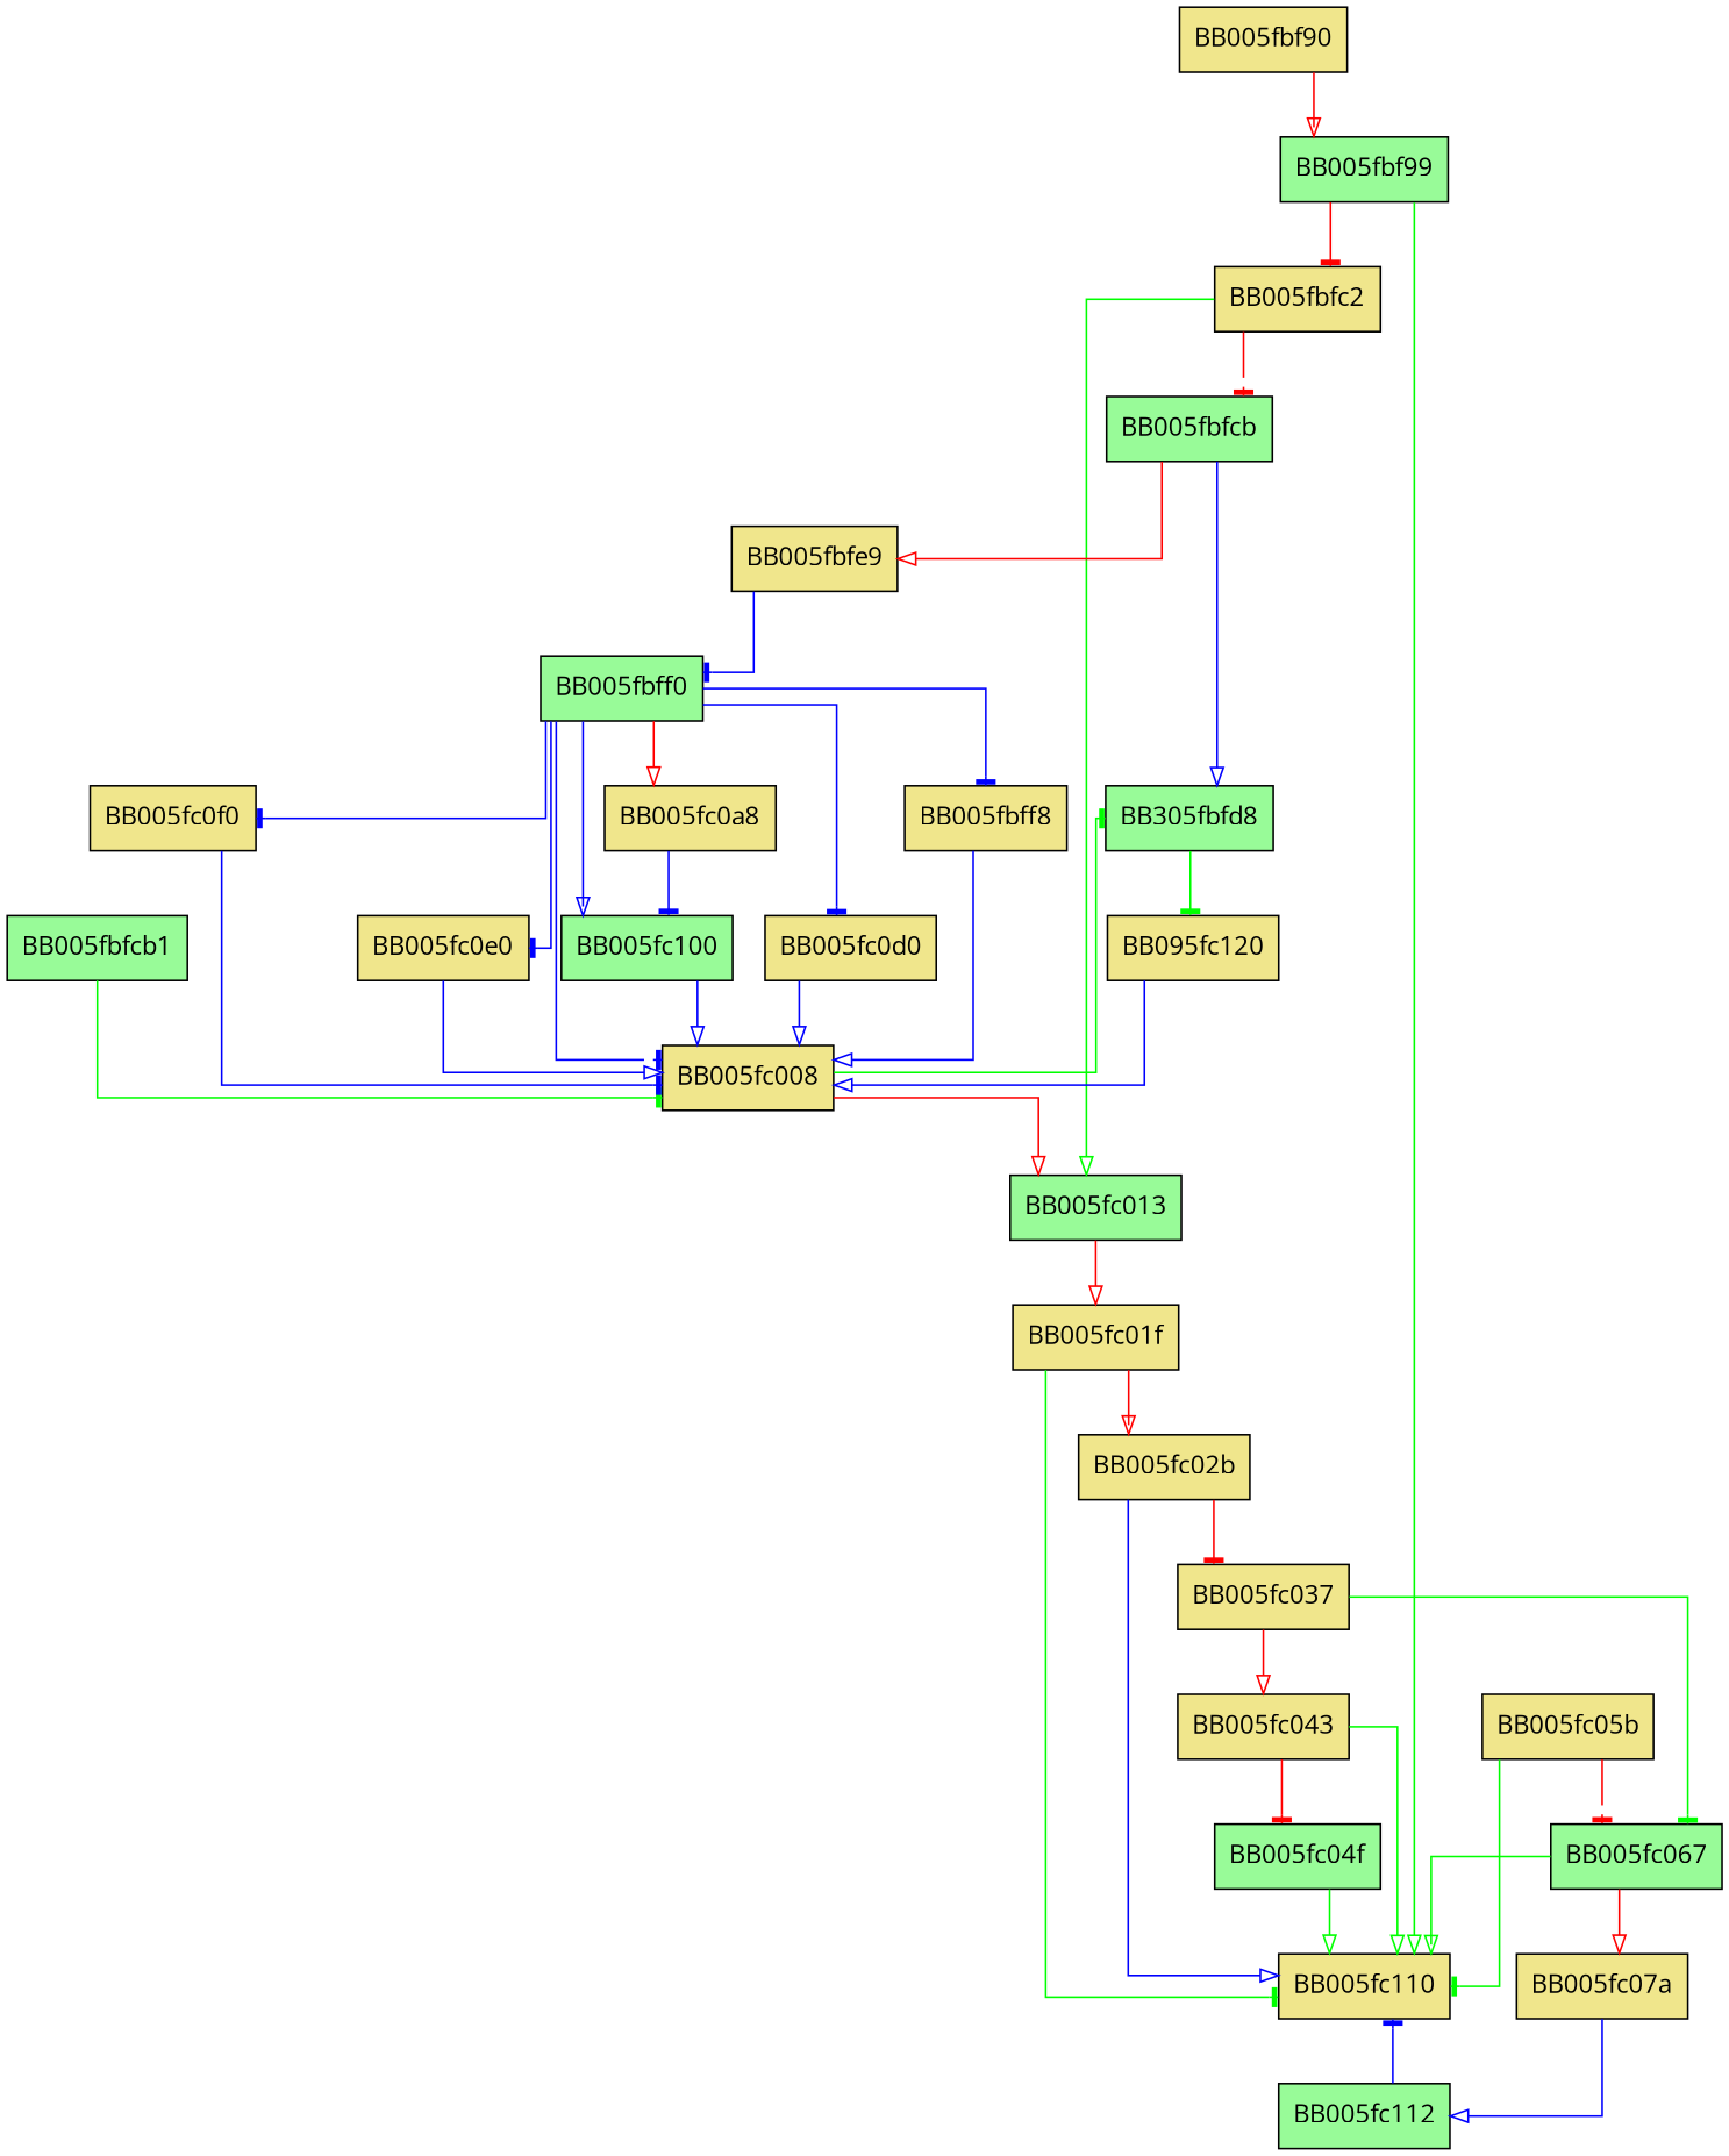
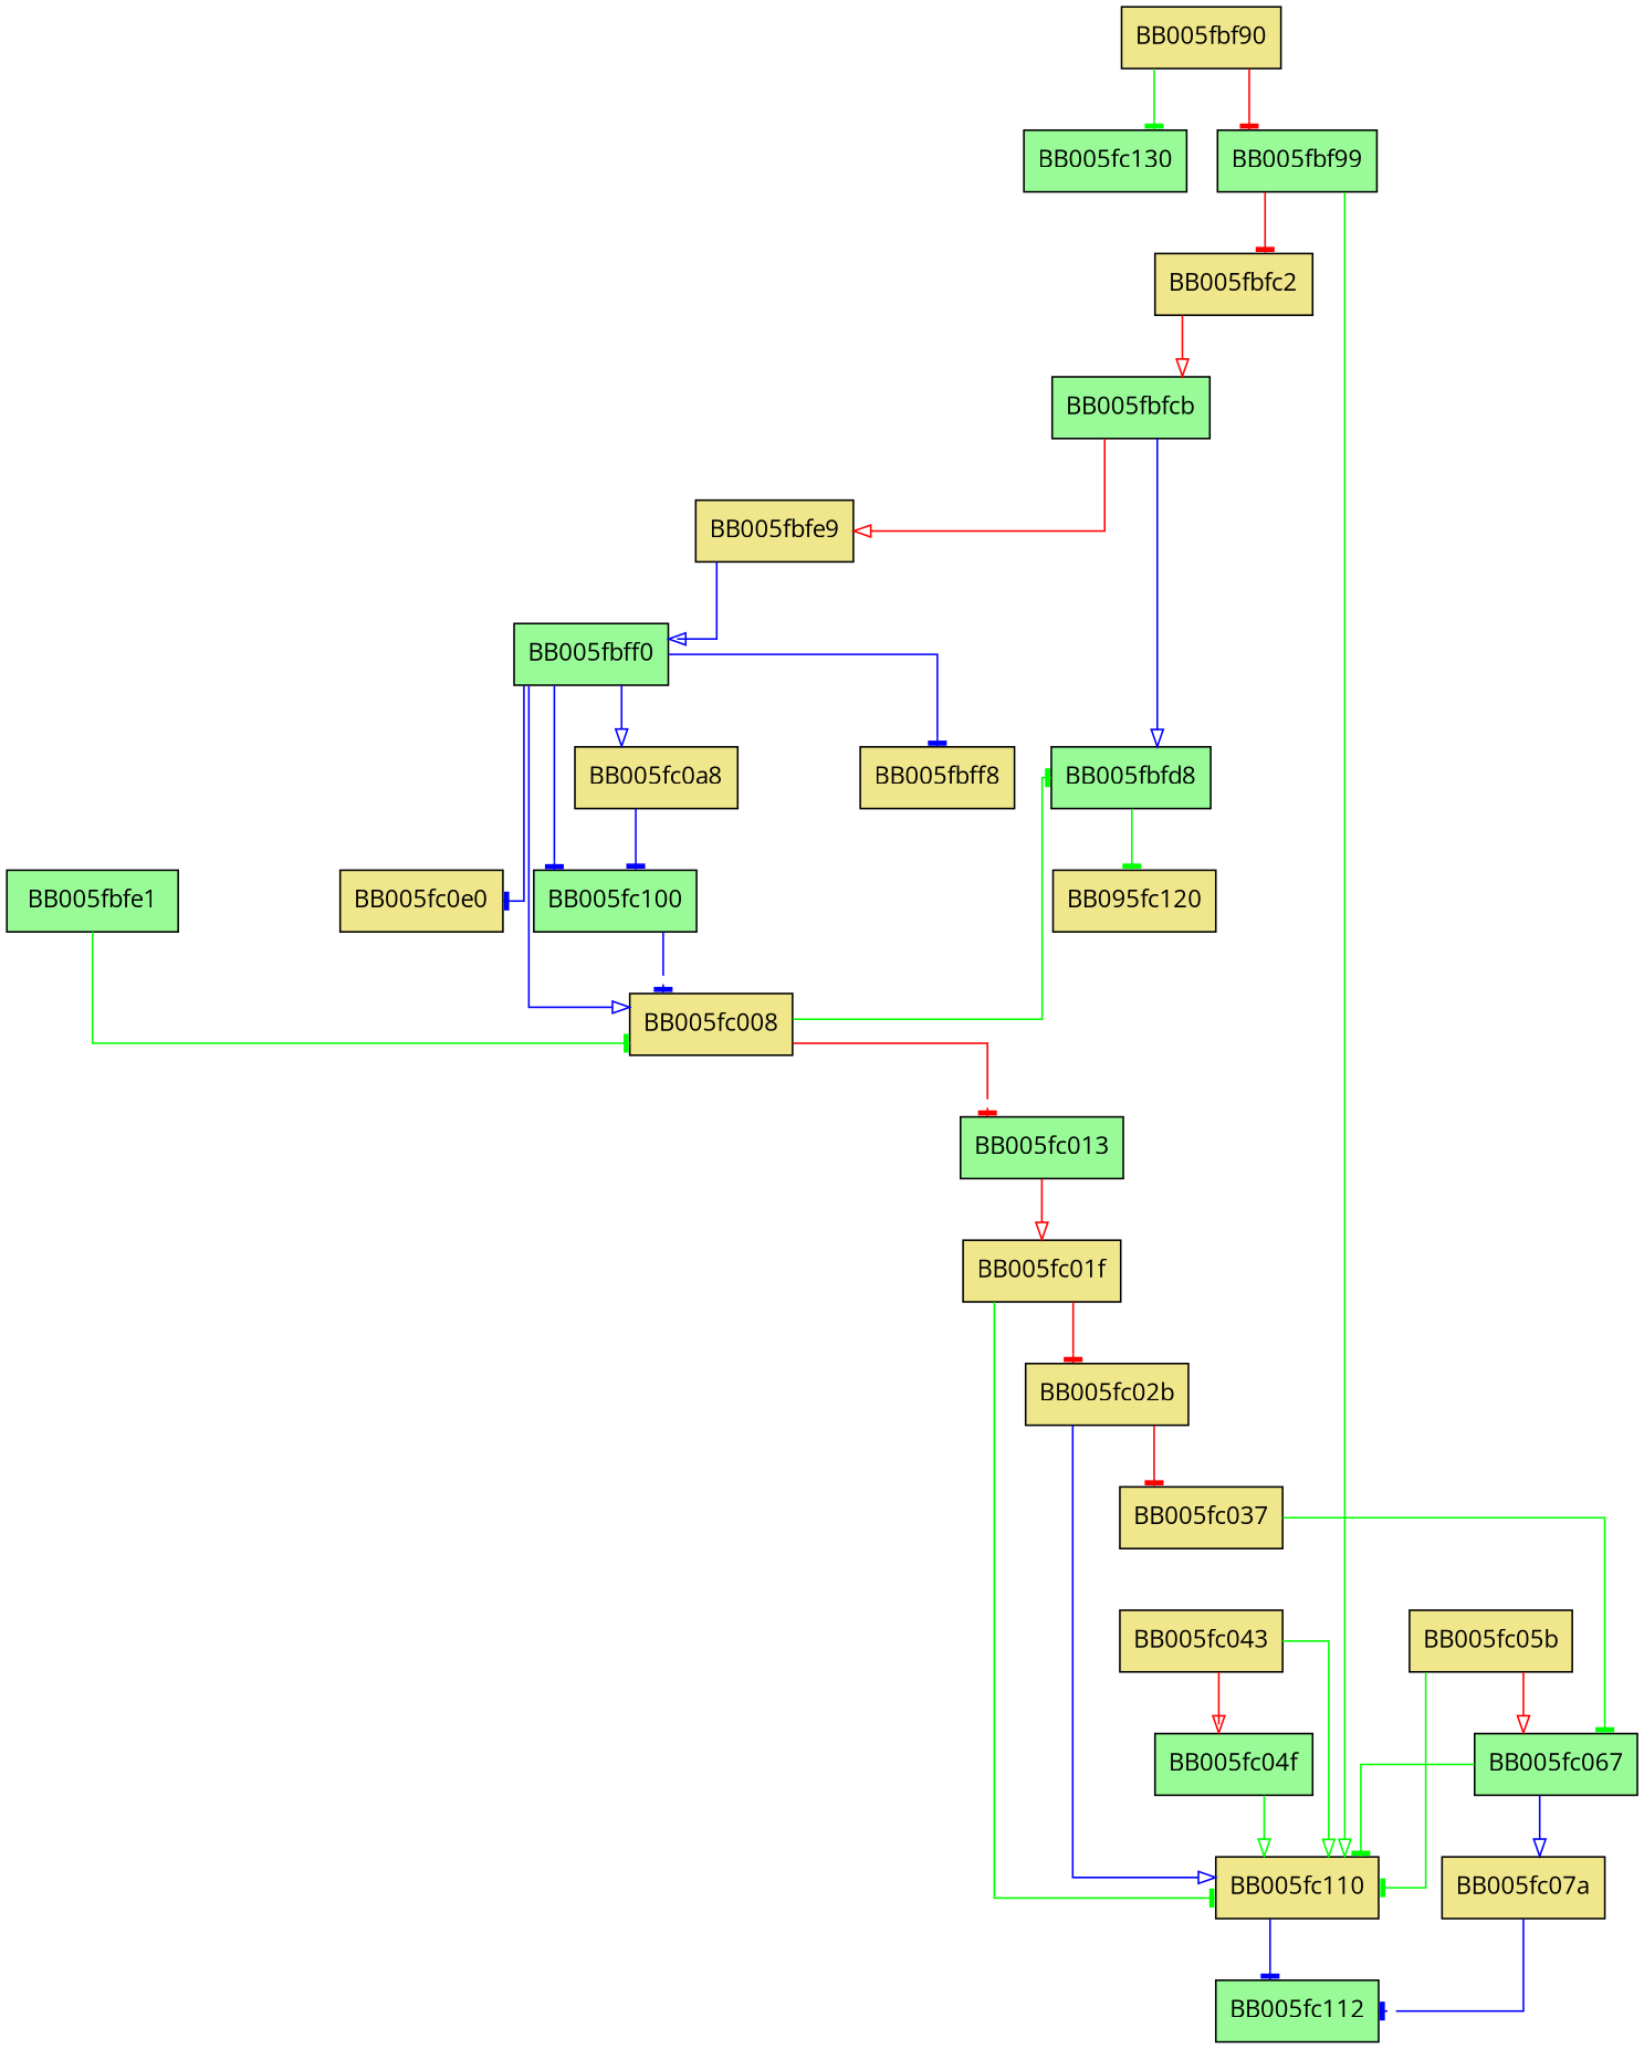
  digraph {
    fontname="Open Sans"
    splines=ortho
    node [fillcolor=khaki fontname="Open Sans" shape=box style=filled]
    edge [arrowhead=tee color=blue fontname="Open Sans"]
+   BB005fc130 [fillcolor=palegreen]
    BB005fbf90
    BB005fbf99 [fillcolor=palegreen]
    BB005fc110
    BB005fbfc2
    BB005fc112 [fillcolor=palegreen]
    BB005fc013 [fillcolor=palegreen]
    BB005fbfcb [fillcolor=palegreen]
    BB005fc01f
-   BB005fbfd8 [fillcolor=palegreen label=BB305fbfd8]
+   BB005fbfd8 [fillcolor=palegreen]
    BB005fbfe9
    BB005fc02b
    n13 [label=BB095fc120]
    BB005fc008
-   BB005fbfe1 [fillcolor=palegreen label=BB005fbfcb1]
+   BB005fbfe1 [fillcolor=palegreen]
    BB005fbff0 [fillcolor=palegreen]
    BB005fc0e0
    BB005fc100 [fillcolor=palegreen]
    BB005fc0a8
-   BB005fc0d0
    BB005fbff8
-   BB005fc0f0
    BB005fc037
    BB005fc043
    BB005fc067 [fillcolor=palegreen]
    BB005fc04f [fillcolor=palegreen]
    BB005fc05b
    BB005fc07a
-   BB005fbf90 -> BB005fbf99 [arrowhead=onormal color=red]
+   BB005fbf90 -> BB005fc130 [color=green]
+   BB005fbf90 -> BB005fbf99 [color=red]
    BB005fbf99 -> BB005fc110 [arrowhead=onormal color=green]
    BB005fbf99 -> BB005fbfc2 [color=red]
-   BB005fc112 -> BB005fc110
-   BB005fbfc2 -> BB005fc013 [arrowhead=onormal color=green]
-   BB005fbfc2 -> BB005fbfcb [color=red]
+   BB005fc110 -> BB005fc112
+   BB005fbfc2 -> BB005fbfcb [arrowhead=onormal color=red]
    BB005fc013 -> BB005fc01f [arrowhead=onormal color=red]
    BB005fbfcb -> BB005fbfd8 [arrowhead=onormal]
    BB005fbfcb -> BB005fbfe9 [arrowhead=onormal color=red]
    BB005fc01f -> BB005fc110 [color=green]
-   BB005fc01f -> BB005fc02b [arrowhead=onormal color=red]
+   BB005fc01f -> BB005fc02b [color=red]
    BB005fbfd8 -> n13 [color=green]
-   BB005fbfe9 -> BB005fbff0
+   BB005fbfe9 -> BB005fbff0 [arrowhead=onormal]
    BB005fc02b -> BB005fc110 [arrowhead=onormal]
    BB005fc02b -> BB005fc037 [color=red]
-   n13 -> BB005fc008 [arrowhead=onormal]
-   BB005fc008 -> BB005fc013 [arrowhead=onormal color=red]
+   BB005fc008 -> BB005fc013 [color=red]
    BB005fc008 -> BB005fbfd8 [color=green]
    BB005fbfe1 -> BB005fc008 [color=green]
-   BB005fbff0 -> BB005fc008
+   BB005fbff0 -> BB005fc008 [arrowhead=onormal]
    BB005fbff0 -> BB005fc0e0
-   BB005fbff0 -> BB005fc100 [arrowhead=onormal]
-   BB005fbff0 -> BB005fc0a8 [arrowhead=onormal color=red]
-   BB005fbff0 -> BB005fc0d0
+   BB005fbff0 -> BB005fc100
+   BB005fbff0 -> BB005fc0a8 [arrowhead=onormal]
    BB005fbff0 -> BB005fbff8
-   BB005fbff0 -> BB005fc0f0
-   BB005fc0e0 -> BB005fc008 [arrowhead=onormal]
-   BB005fc100 -> BB005fc008 [arrowhead=onormal]
+   BB005fc100 -> BB005fc008
    BB005fc0a8 -> BB005fc100
-   BB005fc0d0 -> BB005fc008 [arrowhead=onormal]
-   BB005fbff8 -> BB005fc008 [arrowhead=onormal]
-   BB005fc0f0 -> BB005fc008
-   BB005fc037 -> BB005fc043 [arrowhead=onormal color=red]
    BB005fc037 -> BB005fc067 [color=green]
    BB005fc043 -> BB005fc110 [arrowhead=onormal color=green]
-   BB005fc043 -> BB005fc04f [color=red]
-   BB005fc067 -> BB005fc110 [arrowhead=onormal color=green]
-   BB005fc067 -> BB005fc07a [arrowhead=onormal color=red]
+   BB005fc043 -> BB005fc04f [arrowhead=onormal color=red]
+   BB005fc067 -> BB005fc110 [color=green]
+   BB005fc067 -> BB005fc07a [arrowhead=onormal]
    BB005fc04f -> BB005fc110 [arrowhead=onormal color=green]
    BB005fc05b -> BB005fc110 [color=green]
-   BB005fc05b -> BB005fc067 [color=red]
-   BB005fc07a -> BB005fc112 [arrowhead=onormal]
+   BB005fc05b -> BB005fc067 [arrowhead=onormal color=red]
+   BB005fc07a -> BB005fc112
  }
